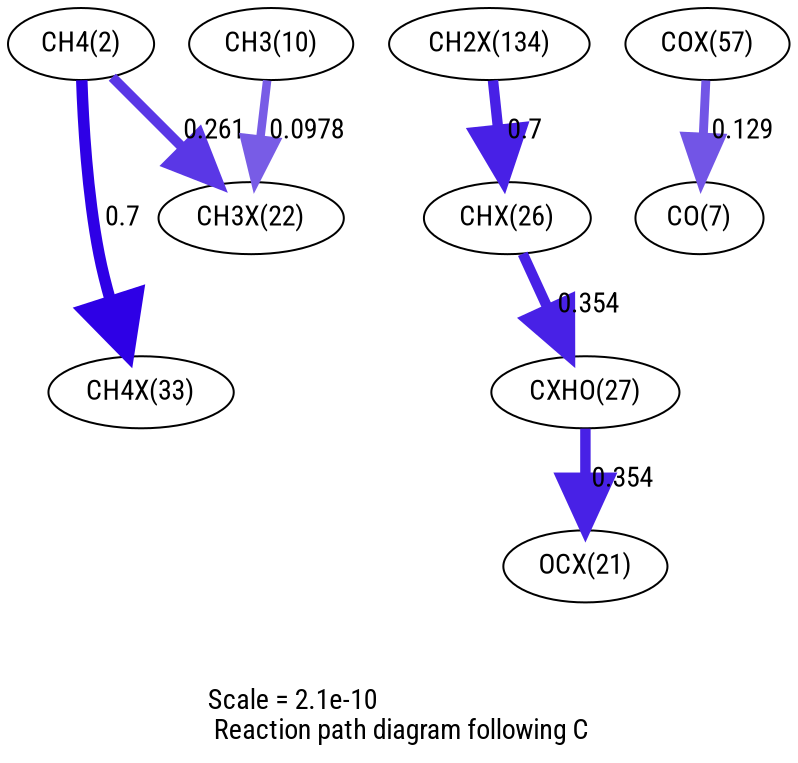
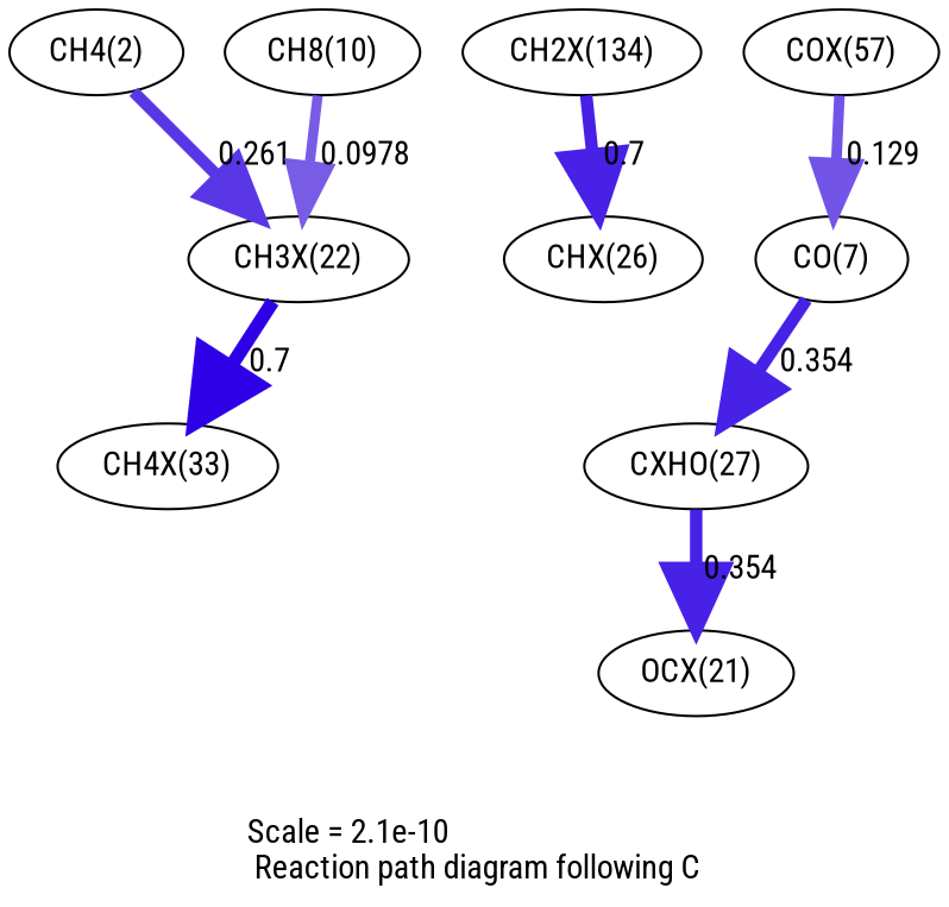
  digraph {
    fontname="Roboto Condensed"
    label="Scale = 2.1e-10\l Reaction path diagram following C"
    node [fontname="Roboto Condensed"]
    edge [arrowsize=2.61 color="0.7, 0.854, 0.9" fontname="Roboto Condensed" penwidth=5.22]
    n1 [label="CH4(2)"]
    n2 [label="CH4X(33)"]
    n3 [label="CH3X(22)"]
    n4 [label="CH2X(134)"]
    n5 [label="CHX(26)"]
-   n6 [label="CH3(10)"]
+   n6 [label="CH8(10)"]
    n7 [label="CXHO(27)"]
    n8 [label="OCX(21)"]
    n9 [label="CO(7)"]
    n10 [label="COX(57)"]
-   n1 -> n2 [arrowsize=2.87 color="0.7, 1.2, 0.9" label=" 0.7" penwidth=5.73]
+   n3 -> n2 [arrowsize=2.87 color="0.7, 1.2, 0.9" label=" 0.7" penwidth=5.73]
    n1 -> n3 [arrowsize=2.49 color="0.7, 0.761, 0.9" label=" 0.261" penwidth=4.99]
    n4 -> n5 [color="0.7, 0.857, 0.9" label=" 0.7"]
-   n5 -> n7 [label=" 0.354"]
+   n9 -> n7 [label=" 0.354"]
    n6 -> n3 [arrowsize=2.12 color="0.7, 0.598, 0.9" label=" 0.0978" penwidth=4.24]
    n7 -> n8 [label=" 0.354"]
    n10 -> n9 [arrowsize=2.23 color="0.7, 0.629, 0.9" label=" 0.129" penwidth=4.46]
  }
